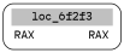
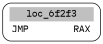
  digraph {
    rankdir=LR
    fontname="IBM Plex Mono"
-   n1 [fontname="IBM Plex Mono" label=<<table border="0" cellborder="0" cellpadding="3"><tr><td align="center" colspan="2" bgcolor="grey">loc_6f2f3</td></tr><tr><td align="left">RAX        RAX</td></tr></table>> shape=Mrecord]
+   n1 [fontname="IBM Plex Mono" label=<<table border="0" cellborder="0" cellpadding="3"><tr><td align="center" colspan="2" bgcolor="grey">loc_6f2f3</td></tr><tr><td align="left">JMP        RAX</td></tr></table>> shape=Mrecord]
  }
